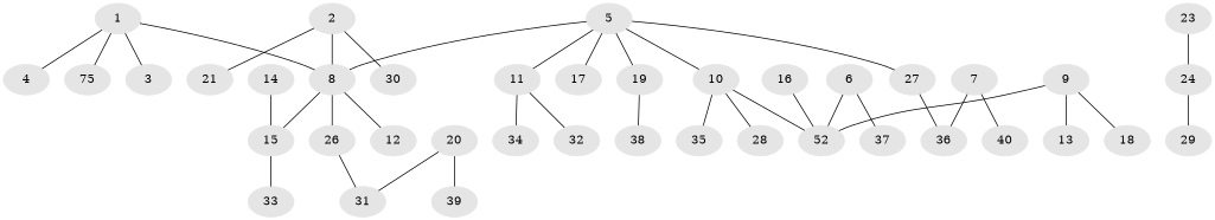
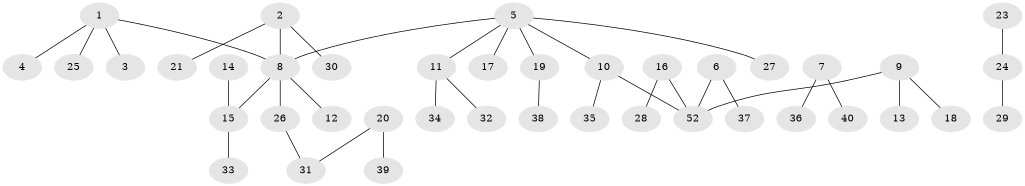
  graph {
    node [color=gray90 style=filled]
    edge [weight=1.0]
    1
    3
    4
    8
-   25 [label=75]
+   25
    12
    15
    26
    2
    21
    30
    5
    10
    11
    17
    19
    27
    n18 [label=52]
    28
    35
    32
    34
    38
    36
    6
    37
    7
    40
    33
    31
    9
    18
    13
    14
    16
    20
    39
    23
    24
    29
    1 -- 3
    1 -- 4
    1 -- 8
    1 -- 25
    8 -- 12
    8 -- 15
    8 -- 26
    15 -- 33
    26 -- 31
    2 -- 8
    2 -- 21
    2 -- 30
    5 -- 8
    5 -- 10
    5 -- 11
    5 -- 17
    5 -- 19
    5 -- 27
    10 -- n18
-   10 -- 28
+   16 -- 28
    10 -- 35
    11 -- 32
    11 -- 34
    19 -- 38
-   27 -- 36
    6 -- n18
    6 -- 37
    7 -- 36
    7 -- 40
    9 -- n18
    9 -- 18
    9 -- 13
    14 -- 15
    16 -- n18
    20 -- 31
    20 -- 39
    23 -- 24
    24 -- 29
  }
